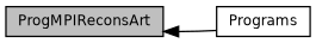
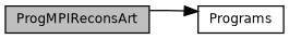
  digraph {
    rankdir=LR
    node [color=black fontname=Helvetica fontsize=10 shape=record style=filled]
    n1 [fillcolor=grey75 fontcolor=black height=0.2 label=ProgMPIReconsArt width=0.4]
    n2 [fillcolor=white height=0.2 label=Programs width=0.4]
-   n1 -> n2 [dir=back fontname=Helvetica fontsize=10 labelfontname=Helvetica labelfontsize=10 shape=plaintext style=solid]
+   n2 -> n1 [dir=back fontname=Helvetica fontsize=10 labelfontname=Helvetica labelfontsize=10 shape=plaintext style=solid]
  }
